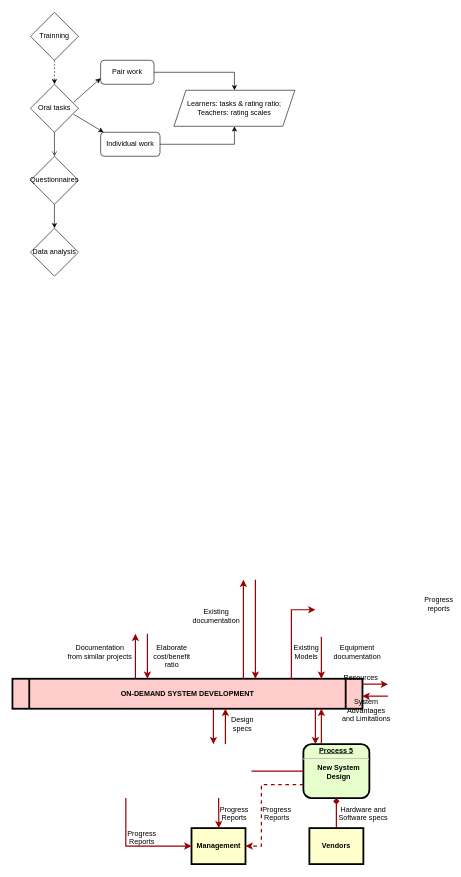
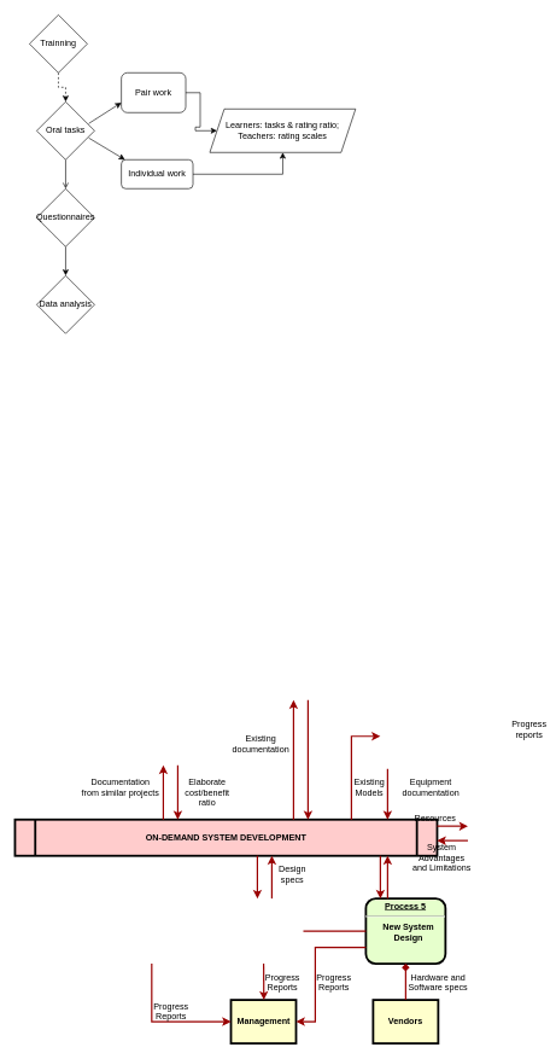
  <mxCell id="0" />
  <mxCell id="1" parent="0" />
  <mxCell id="2" value="ON-DEMAND SYSTEM DEVELOPMENT" style="shape=process;whiteSpace=wrap;align=center;verticalAlign=middle;size=0.048;fontStyle=1;strokeWidth=3;fillColor=#FFCCCC" vertex="1" parent="1"><mxGeometry x="20" y="1131" width="583.5" height="50" as="geometry" /></mxCell>
  <mxCell id="3" value="&lt;p style=&quot;margin: 0px; margin-top: 4px; text-align: center; text-decoration: underline;&quot;&gt;&lt;strong&gt;&lt;strong&gt;Process&lt;/strong&gt; 5&lt;br /&gt;&lt;/strong&gt;&lt;/p&gt;&lt;hr /&gt;&lt;p style=&quot;margin: 0px; margin-left: 8px;&quot;&gt;New System&lt;/p&gt;&lt;p style=&quot;margin: 0px; margin-left: 8px;&quot;&gt;Design&lt;/p&gt;" style="verticalAlign=middle;align=center;overflow=fill;fontSize=12;fontFamily=Helvetica;html=1;rounded=1;fontStyle=1;strokeWidth=3;fillColor=#E6FFCC" vertex="1" parent="1"><mxGeometry x="505" y="1240" width="110" height="90" as="geometry" /></mxCell>
  <mxCell id="4" value="Management" style="whiteSpace=wrap;align=center;verticalAlign=middle;fontStyle=1;strokeWidth=3;fillColor=#FFFFCC" vertex="1" parent="1"><mxGeometry x="318.5" y="1380" width="90" height="60" as="geometry" /></mxCell>
  <mxCell id="5" value="Vendors" style="whiteSpace=wrap;align=center;verticalAlign=middle;fontStyle=1;strokeWidth=3;fillColor=#FFFFCC" vertex="1" parent="1"><mxGeometry x="515" y="1380" width="90" height="60" as="geometry" /></mxCell>
  <mxCell id="6" value="" style="endArrow=none;noEdgeStyle=1;strokeColor=#990000;strokeWidth=2;rounded=0;edgeStyle=orthogonalEdgeStyle;" edge="1" parent="1" source="3"><mxGeometry relative="1" as="geometry"><mxPoint x="170.008" y="1211" as="sourcePoint" /><mxPoint x="418.5" y="1285" as="targetPoint" /></mxGeometry></mxCell>
  <mxCell id="7" value="Documentation&#10;from similar projects" style="text;spacingTop=-5;align=center" vertex="1" parent="1"><mxGeometry x="151" y="1071" width="30" height="20" as="geometry" /></mxCell>
  <mxCell id="8" value="" style="edgeStyle=elbowEdgeStyle;elbow=horizontal;strokeColor=#990000;strokeWidth=2;rounded=0;" edge="1" parent="1" source="2"><mxGeometry width="100" height="100" relative="1" as="geometry"><mxPoint x="15" y="1260" as="sourcePoint" /><mxPoint x="225" y="1056" as="targetPoint" /><Array as="points"><mxPoint x="225" y="1100" /></Array></mxGeometry></mxCell>
  <mxCell id="9" value="" style="edgeStyle=elbowEdgeStyle;elbow=horizontal;strokeColor=#990000;strokeWidth=2;rounded=0;" edge="1" parent="1" target="2"><mxGeometry width="100" height="100" relative="1" as="geometry"><mxPoint x="245" y="1056" as="sourcePoint" /><mxPoint x="115" y="1130" as="targetPoint" /><Array as="points"><mxPoint x="245" y="1090" /></Array></mxGeometry></mxCell>
  <mxCell id="10" value="Elaborate&#10;cost/benefit&#10;ratio" style="text;spacingTop=-5;align=center" vertex="1" parent="1"><mxGeometry x="271" y="1071" width="30" height="20" as="geometry" /></mxCell>
  <mxCell id="11" value="" style="edgeStyle=elbowEdgeStyle;elbow=horizontal;strokeColor=#990000;strokeWidth=2;rounded=0;" edge="1" parent="1" source="2"><mxGeometry width="100" height="100" relative="1" as="geometry"><mxPoint x="345" y="1100" as="sourcePoint" /><mxPoint x="405" y="966" as="targetPoint" /><Array as="points"><mxPoint x="405" y="1040" /></Array></mxGeometry></mxCell>
  <mxCell id="12" value="" style="edgeStyle=elbowEdgeStyle;elbow=horizontal;strokeColor=#990000;strokeWidth=2;rounded=0;" edge="1" parent="1" target="2"><mxGeometry width="100" height="100" relative="1" as="geometry"><mxPoint x="425" y="966" as="sourcePoint" /><mxPoint x="415" y="1000" as="targetPoint" /><Array as="points"><mxPoint x="425" y="1050" /></Array></mxGeometry></mxCell>
  <mxCell id="13" value="Existing&#10;documentation" style="text;spacingTop=-5;align=center" vertex="1" parent="1"><mxGeometry x="345" y="1011" width="30" height="20" as="geometry" /></mxCell>
  <mxCell id="14" value="Progress&#10;reports" style="text;spacingTop=-5;align=center" vertex="1" parent="1"><mxGeometry x="716" y="991" width="30" height="20" as="geometry" /></mxCell>
  <mxCell id="15" value="" style="edgeStyle=elbowEdgeStyle;elbow=horizontal;strokeColor=#990000;strokeWidth=2;rounded=0;" edge="1" parent="1" target="2"><mxGeometry width="100" height="100" relative="1" as="geometry"><mxPoint x="535" y="1061" as="sourcePoint" /><mxPoint x="475" y="980" as="targetPoint" /><Array as="points"><mxPoint x="535" y="1090" /></Array></mxGeometry></mxCell>
  <mxCell id="16" value="" style="edgeStyle=segmentEdgeStyle;strokeColor=#990000;strokeWidth=2;rounded=0;" edge="1" parent="1" source="2"><mxGeometry width="100" height="100" relative="1" as="geometry"><mxPoint x="305" y="1090" as="sourcePoint" /><mxPoint x="525" y="1016" as="targetPoint" /><Array as="points"><mxPoint x="485" y="1016" /></Array></mxGeometry></mxCell>
  <mxCell id="17" value="Existing&#10;Models" style="text;spacingTop=-5;align=center" vertex="1" parent="1"><mxGeometry x="495" y="1071" width="30" height="20" as="geometry" /></mxCell>
  <mxCell id="18" value="Equipment&#10;documentation" style="text;spacingTop=-5;align=center" vertex="1" parent="1"><mxGeometry x="580" y="1071" width="30" height="20" as="geometry" /></mxCell>
  <mxCell id="19" value="" style="edgeStyle=elbowEdgeStyle;elbow=vertical;strokeColor=#990000;strokeWidth=2;rounded=0;" edge="1" parent="1" source="2"><mxGeometry width="100" height="100" relative="1" as="geometry"><mxPoint x="465" y="1230" as="sourcePoint" /><mxPoint x="646" y="1140" as="targetPoint" /><Array as="points"><mxPoint x="615" y="1140" /></Array></mxGeometry></mxCell>
  <mxCell id="20" value="" style="edgeStyle=elbowEdgeStyle;elbow=vertical;strokeColor=#990000;strokeWidth=2;rounded=0;" edge="1" parent="1" target="2"><mxGeometry width="100" height="100" relative="1" as="geometry"><mxPoint x="646" y="1160" as="sourcePoint" /><mxPoint x="525" y="1130" as="targetPoint" /><Array as="points"><mxPoint x="615" y="1160" /></Array></mxGeometry></mxCell>
  <mxCell id="21" value="Resources" style="text;spacingTop=-5;align=center" vertex="1" parent="1"><mxGeometry x="586" y="1121" width="30" height="20" as="geometry" /></mxCell>
  <mxCell id="22" value="System &#10;Advantages &#10;and Limitations" style="text;spacingTop=-5;align=center" vertex="1" parent="1"><mxGeometry x="595" y="1161" width="30" height="20" as="geometry" /></mxCell>
  <mxCell id="23" value="" style="edgeStyle=elbowEdgeStyle;elbow=horizontal;strokeColor=#990000;strokeWidth=2;rounded=0;" edge="1" parent="1" source="3" target="2"><mxGeometry width="100" height="100" relative="1" as="geometry"><mxPoint x="385" y="1310" as="sourcePoint" /><mxPoint x="485" y="1210" as="targetPoint" /><Array as="points"><mxPoint x="535" y="1200" /></Array></mxGeometry></mxCell>
  <mxCell id="24" value="" style="edgeStyle=elbowEdgeStyle;elbow=horizontal;strokeColor=#990000;strokeWidth=2;rounded=0;" edge="1" parent="1" source="2" target="3"><mxGeometry width="100" height="100" relative="1" as="geometry"><mxPoint x="365" y="1320" as="sourcePoint" /><mxPoint x="465" y="1220" as="targetPoint" /><Array as="points"><mxPoint x="525" y="1210" /></Array></mxGeometry></mxCell>
  <mxCell id="25" value="" style="edgeStyle=elbowEdgeStyle;elbow=horizontal;strokeColor=#990000;strokeWidth=2;rounded=0;endArrow=diamond;" edge="1" parent="1" source="5" target="3"><mxGeometry width="100" height="100" relative="1" as="geometry"><mxPoint x="395" y="1430" as="sourcePoint" /><mxPoint x="495" y="1330" as="targetPoint" /></mxGeometry></mxCell>
  <mxCell id="26" value="Hardware and&#10;Software specs" style="text;spacingTop=-5;align=center" vertex="1" parent="1"><mxGeometry x="590" y="1340" width="30" height="20" as="geometry" /></mxCell>
- <mxCell id="27" value="" style="edgeStyle=elbowEdgeStyle;elbow=horizontal;exitX=0;exitY=0.75;strokeColor=#990000;strokeWidth=2;rounded=0;dashed=1;" edge="1" parent="1" source="3" target="4"><mxGeometry width="100" height="100" relative="1" as="geometry"><mxPoint x="385" y="1460" as="sourcePoint" /><mxPoint x="485" y="1360" as="targetPoint" /><Array as="points"><mxPoint x="435" y="1360" /></Array></mxGeometry></mxCell>
+ <mxCell id="27" value="" style="edgeStyle=elbowEdgeStyle;elbow=horizontal;exitX=0;exitY=0.75;strokeColor=#990000;strokeWidth=2;rounded=0;" edge="1" parent="1" source="3" target="4"><mxGeometry width="100" height="100" relative="1" as="geometry"><mxPoint x="385" y="1460" as="sourcePoint" /><mxPoint x="485" y="1360" as="targetPoint" /><Array as="points"><mxPoint x="435" y="1360" /></Array></mxGeometry></mxCell>
  <mxCell id="28" value="Progress&#10;Reports" style="text;spacingTop=-5;align=center" vertex="1" parent="1"><mxGeometry x="446" y="1340" width="30" height="20" as="geometry" /></mxCell>
  <mxCell id="29" value="" style="edgeStyle=elbowEdgeStyle;elbow=horizontal;strokeColor=#990000;strokeWidth=2;rounded=0;" edge="1" parent="1" target="4"><mxGeometry width="100" height="100" relative="1" as="geometry"><mxPoint x="363.667" y="1330" as="sourcePoint" /><mxPoint x="195" y="1380" as="targetPoint" /></mxGeometry></mxCell>
  <mxCell id="30" value="Progress&#10;Reports" style="text;spacingTop=-5;align=center" vertex="1" parent="1"><mxGeometry x="375" y="1340" width="30" height="20" as="geometry" /></mxCell>
  <mxCell id="31" value="" style="edgeStyle=elbowEdgeStyle;elbow=horizontal;strokeColor=#990000;strokeWidth=2;rounded=0;" edge="1" parent="1" target="4"><mxGeometry width="100" height="100" relative="1" as="geometry"><mxPoint x="209" y="1330" as="sourcePoint" /><mxPoint x="195" y="1370" as="targetPoint" /><Array as="points"><mxPoint x="209" y="1360" /></Array></mxGeometry></mxCell>
  <mxCell id="32" value="Progress&#10;Reports" style="text;spacingTop=-5;align=center" vertex="1" parent="1"><mxGeometry x="221" y="1380" width="30" height="20" as="geometry" /></mxCell>
  <mxCell id="33" value="" style="edgeStyle=elbowEdgeStyle;elbow=horizontal;strokeColor=#990000;strokeWidth=2;rounded=0;" edge="1" parent="1" source="2"><mxGeometry width="100" height="100" relative="1" as="geometry"><mxPoint x="15" y="1230" as="sourcePoint" /><mxPoint x="355" y="1240" as="targetPoint" /><Array as="points"><mxPoint x="355" y="1200" /></Array></mxGeometry></mxCell>
  <mxCell id="34" value="" style="edgeStyle=elbowEdgeStyle;elbow=horizontal;strokeColor=#990000;strokeWidth=2;rounded=0;" edge="1" parent="1" target="2"><mxGeometry width="100" height="100" relative="1" as="geometry"><mxPoint x="375" y="1240" as="sourcePoint" /><mxPoint x="125" y="1140" as="targetPoint" /><Array as="points"><mxPoint x="375" y="1200" /></Array></mxGeometry></mxCell>
  <mxCell id="35" value="Design&#10;specs" style="text;spacingTop=-5;align=center" vertex="1" parent="1"><mxGeometry x="388.5" y="1191" width="30" height="20" as="geometry" /></mxCell>
  <mxCell id="36" value="" style="edgeStyle=orthogonalEdgeStyle;rounded=0;orthogonalLoop=1;jettySize=auto;html=1;dashed=1;" edge="1" parent="1" source="37" target="39"><mxGeometry relative="1" as="geometry" /></mxCell>
- <mxCell id="37" value="Trainning" style="rhombus;whiteSpace=wrap;html=1;" vertex="1" parent="1"><mxGeometry x="50" y="20" width="80" height="80" as="geometry" /></mxCell>
+ <mxCell id="37" value="Trainning" style="rhombus;whiteSpace=wrap;html=1;" vertex="1" parent="1"><mxGeometry x="40" y="20" width="80" height="80" as="geometry" /></mxCell>
  <mxCell id="38" value="" style="edgeStyle=orthogonalEdgeStyle;rounded=0;orthogonalLoop=1;jettySize=auto;html=1;endArrow=open;" edge="1" parent="1" source="39" target="41"><mxGeometry relative="1" as="geometry" /></mxCell>
  <mxCell id="39" value="Oral tasks" style="rhombus;whiteSpace=wrap;html=1;" vertex="1" parent="1"><mxGeometry x="50" y="140" width="80" height="80" as="geometry" /></mxCell>
  <mxCell id="40" value="" style="edgeStyle=orthogonalEdgeStyle;rounded=0;orthogonalLoop=1;jettySize=auto;html=1;" edge="1" parent="1" source="41" target="42"><mxGeometry relative="1" as="geometry" /></mxCell>
  <mxCell id="41" value="Questionnaires" style="rhombus;whiteSpace=wrap;html=1;" vertex="1" parent="1"><mxGeometry x="50" y="260" width="80" height="80" as="geometry" /></mxCell>
  <mxCell id="42" value="Data analysis" style="rhombus;whiteSpace=wrap;html=1;" vertex="1" parent="1"><mxGeometry x="50" y="380" width="80" height="80" as="geometry" /></mxCell>
  <mxCell id="43" value="" style="edgeStyle=orthogonalEdgeStyle;rounded=0;orthogonalLoop=1;jettySize=auto;html=1;" edge="1" parent="1" source="44" target="49"><mxGeometry relative="1" as="geometry" /></mxCell>
- <mxCell id="44" value="Pair work" style="rounded=1;whiteSpace=wrap;html=1;" vertex="1" parent="1"><mxGeometry x="167" y="100" width="89" height="40" as="geometry" /></mxCell>
+ <mxCell id="44" value="Pair work" style="rounded=1;whiteSpace=wrap;html=1;" vertex="1" parent="1"><mxGeometry x="167" y="100" width="89" height="55" as="geometry" /></mxCell>
  <mxCell id="45" value="" style="edgeStyle=orthogonalEdgeStyle;rounded=0;orthogonalLoop=1;jettySize=auto;html=1;" edge="1" parent="1" source="46" target="49"><mxGeometry relative="1" as="geometry" /></mxCell>
  <mxCell id="46" value="Individual work" style="rounded=1;whiteSpace=wrap;html=1;" vertex="1" parent="1"><mxGeometry x="167" y="220" width="99" height="40" as="geometry" /></mxCell>
  <mxCell id="47" value="" style="endArrow=classic;html=1;entryX=0;entryY=0.75;entryDx=0;entryDy=0;" edge="1" parent="1" target="44"><mxGeometry width="50" height="50" relative="1" as="geometry"><mxPoint x="122" y="170" as="sourcePoint" /><mxPoint x="172" y="120" as="targetPoint" /></mxGeometry></mxCell>
  <mxCell id="48" value="" style="endArrow=classic;html=1;" edge="1" parent="1"><mxGeometry width="50" height="50" relative="1" as="geometry"><mxPoint x="122" y="190" as="sourcePoint" /><mxPoint x="172" y="220" as="targetPoint" /></mxGeometry></mxCell>
  <mxCell id="49" value="Learners: tasks &amp;amp; rating ratio;&lt;br&gt;Teachers: rating scales" style="shape=parallelogram;perimeter=parallelogramPerimeter;whiteSpace=wrap;html=1;fixedSize=1;" vertex="1" parent="1"><mxGeometry x="289.25" y="150" width="201.5" height="60" as="geometry" /></mxCell>
